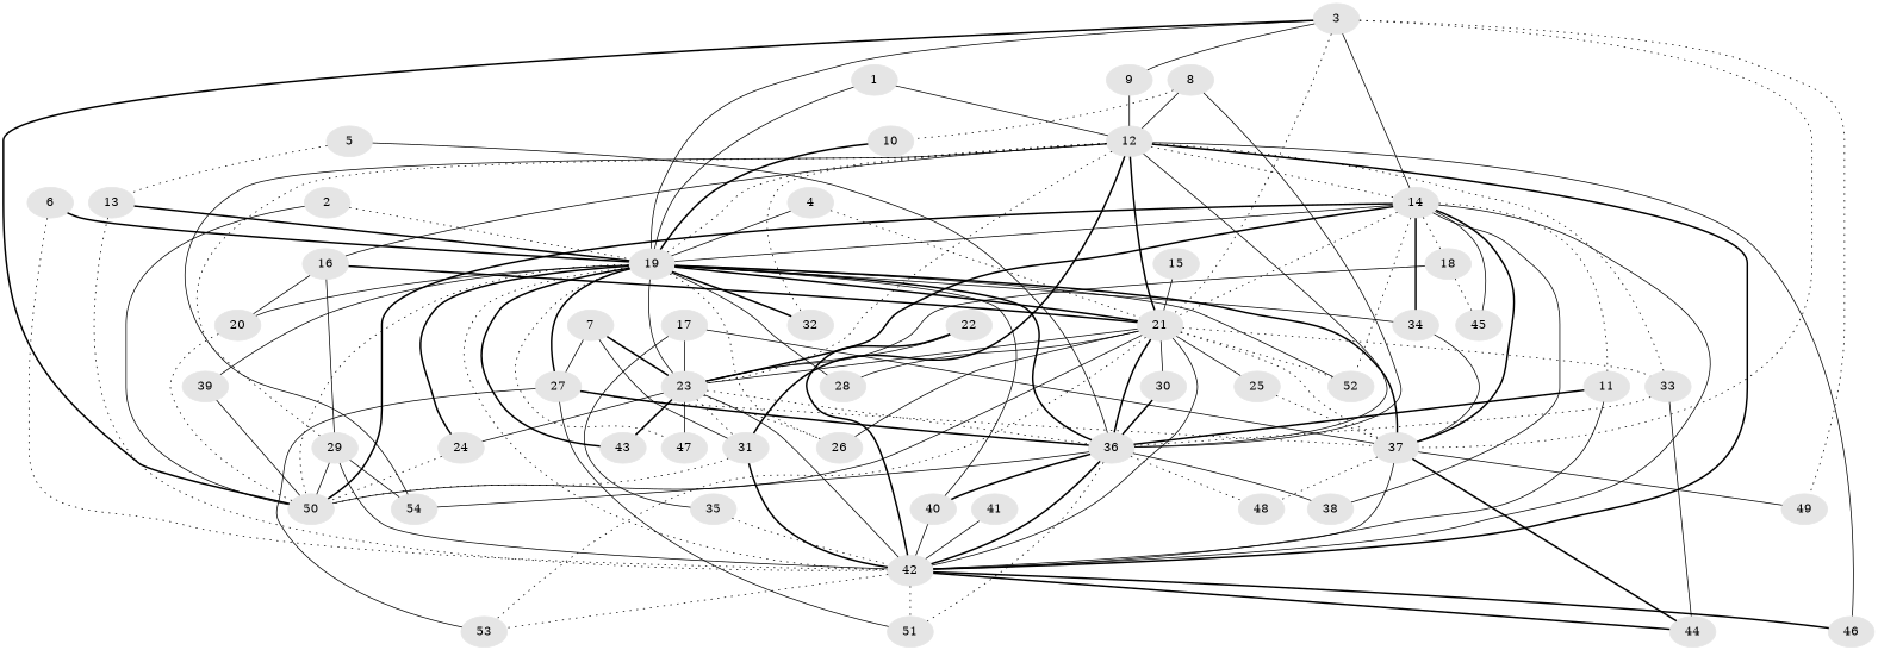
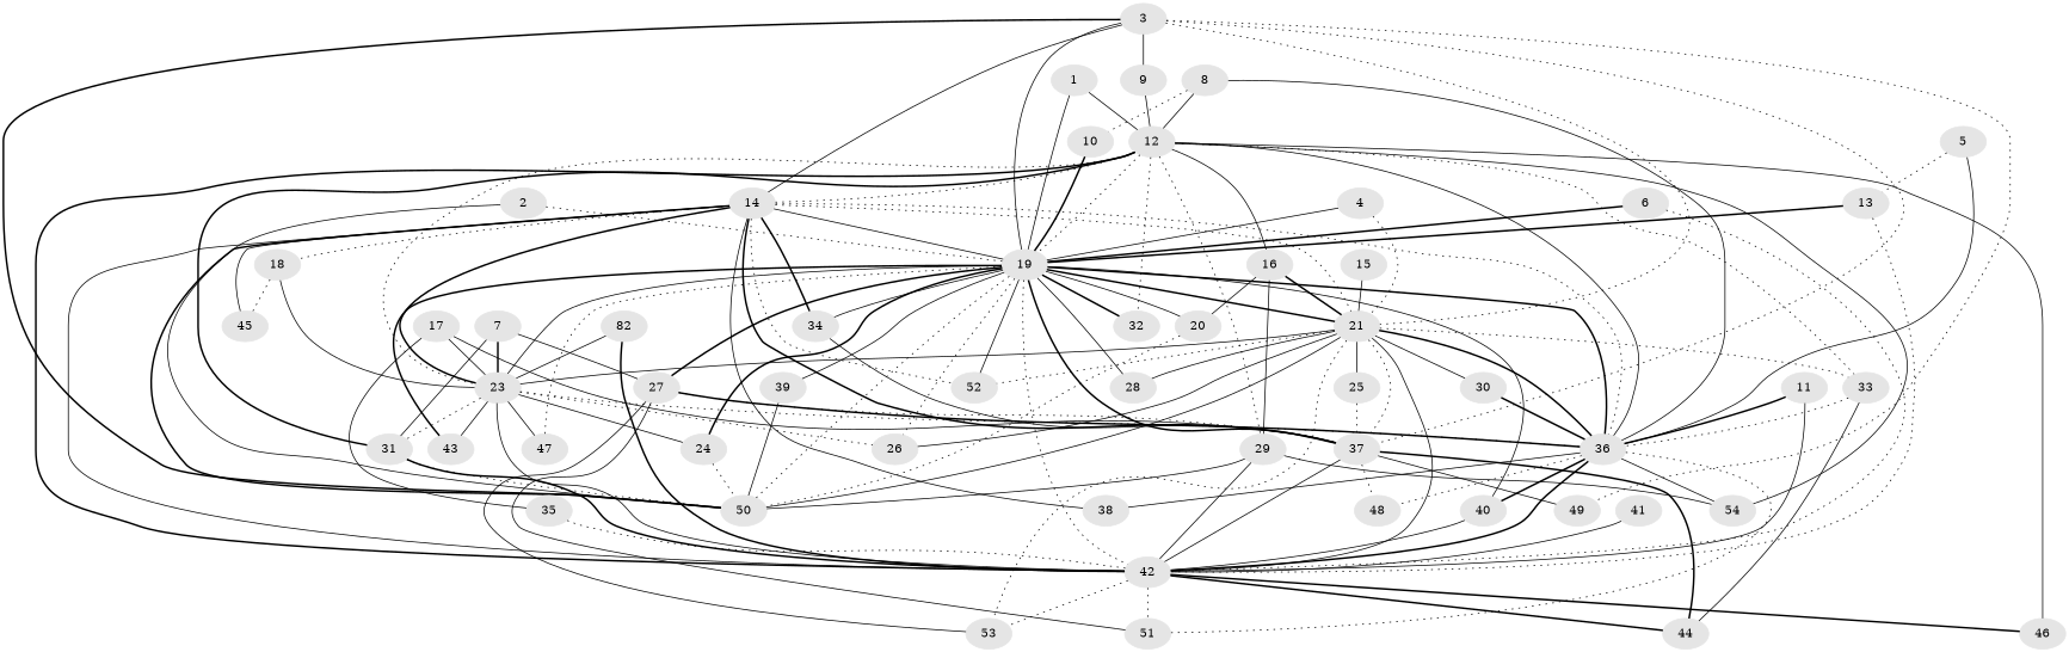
  graph {
    node [color=gray90 style=filled]
    edge [style=solid weight=1.0]
    1
    12
    19
    14
    21
    36
    42
    23
    31
    16
    29
    32
    33
    46
    54
    50
    37
    27
    34
    52
    20
    24
    26
    28
    39
    40
    43
    47
    2
    3
    9
    49
    18
    38
    45
    25
    30
    53
    44
    48
    4
    5
    13
    51
    6
    7
    8
    10
    11
    15
    17
    35
-   22
+   22 [label=82]
    41
    1 -- 12
    1 -- 19
    12 -- 19 [style=dotted weight=2.0]
    12 -- 14 [style=dotted]
-   12 -- 21 [style=bold weight=2.0]
    12 -- 36 [weight=2.0]
    12 -- 42 [style=bold weight=2.0]
    12 -- 23 [style=dotted weight=2.0]
    12 -- 31 [style=bold]
    12 -- 16
    12 -- 29 [style=dotted]
    12 -- 32 [style=dotted]
    12 -- 33 [style=dotted]
    12 -- 46 [weight=2.0]
    12 -- 54
    19 -- 21 [style=bold weight=2.0]
    19 -- 36 [style=bold]
    19 -- 42 [style=dotted weight=3.0]
    19 -- 23 [weight=2.0]
    19 -- 32 [style=bold]
    19 -- 50 [style=dotted]
    19 -- 37 [style=bold]
    19 -- 27 [style=bold weight=2.0]
    19 -- 34
    19 -- 52
    19 -- 20
    19 -- 24 [style=bold]
    19 -- 26 [style=dotted]
    19 -- 28
    19 -- 39
    19 -- 40
    19 -- 43 [style=bold]
    19 -- 47 [style=dotted]
    14 -- 19 [weight=2.0]
    14 -- 21 [style=dotted weight=2.0]
-   14 -- 11 [style=dotted]
+   14 -- 36 [style=dotted]
    14 -- 42 [weight=2.0]
    14 -- 23 [style=bold weight=2.0]
    14 -- 50 [style=bold]
    14 -- 37 [style=bold]
    14 -- 34 [style=bold]
    14 -- 52 [style=dotted]
    14 -- 18 [style=dotted]
    14 -- 38
    14 -- 45
    21 -- 36 [style=bold weight=2.0]
    21 -- 42 [weight=5.0]
    21 -- 23 [weight=4.0]
    21 -- 33 [style=dotted]
    21 -- 50
    21 -- 37 [style=dotted]
    21 -- 52 [style=dotted]
    21 -- 26
    21 -- 28
    21 -- 25
    21 -- 30 [weight=2.0]
    21 -- 53 [style=dotted]
    36 -- 42 [style=bold weight=3.0]
    36 -- 54
    36 -- 40 [style=bold]
    36 -- 38
    36 -- 48 [style=dotted]
    36 -- 51 [style=dotted]
    42 -- 46 [style=bold]
    42 -- 53 [style=dotted]
    42 -- 44 [style=bold]
    42 -- 51 [style=dotted]
    23 -- 36 [style=dotted weight=2.0]
    23 -- 42 [weight=4.0]
    23 -- 31 [style=dotted]
    23 -- 24
    23 -- 26 [style=dotted]
-   23 -- 43 [style=bold]
+   23 -- 43
    23 -- 47
    31 -- 42 [style=bold weight=2.0]
    31 -- 50 [style=dotted]
    16 -- 21 [style=bold]
    16 -- 29
    16 -- 20
    29 -- 42 [weight=2.0]
    29 -- 54
    29 -- 50
    33 -- 36 [style=dotted]
    33 -- 44
    37 -- 42
    37 -- 49
    37 -- 44 [style=bold]
    37 -- 48 [style=dotted]
    27 -- 36 [style=bold]
    27 -- 37 [style=dotted]
    27 -- 53
    27 -- 51
    34 -- 37
    20 -- 50 [style=dotted]
    24 -- 50 [style=dotted]
    39 -- 50
    40 -- 42
    2 -- 19 [style=dotted]
    2 -- 50
    3 -- 19
    3 -- 14
    3 -- 21 [style=dotted]
    3 -- 50 [style=bold]
    3 -- 37 [style=dotted]
    3 -- 9
    3 -- 49 [style=dotted]
    9 -- 12
    18 -- 23 [weight=2.0]
    18 -- 45 [style=dotted]
    25 -- 37 [style=dotted]
    30 -- 36 [style=bold weight=2.0]
    4 -- 19
    4 -- 21 [style=dotted]
    5 -- 36
    5 -- 13 [style=dotted]
    13 -- 19 [style=bold]
    13 -- 42 [style=dotted]
    6 -- 19 [style=bold]
    6 -- 42 [style=dotted]
    7 -- 23 [style=bold]
    7 -- 31
    7 -- 27
    8 -- 12
    8 -- 36
    8 -- 10 [style=dotted]
    10 -- 19 [style=bold]
    11 -- 36 [style=bold]
    11 -- 42
    15 -- 21
    17 -- 23
    17 -- 37
    17 -- 35
    35 -- 42 [style=dotted weight=3.0]
    22 -- 42 [style=bold]
    22 -- 23
    41 -- 42
  }
